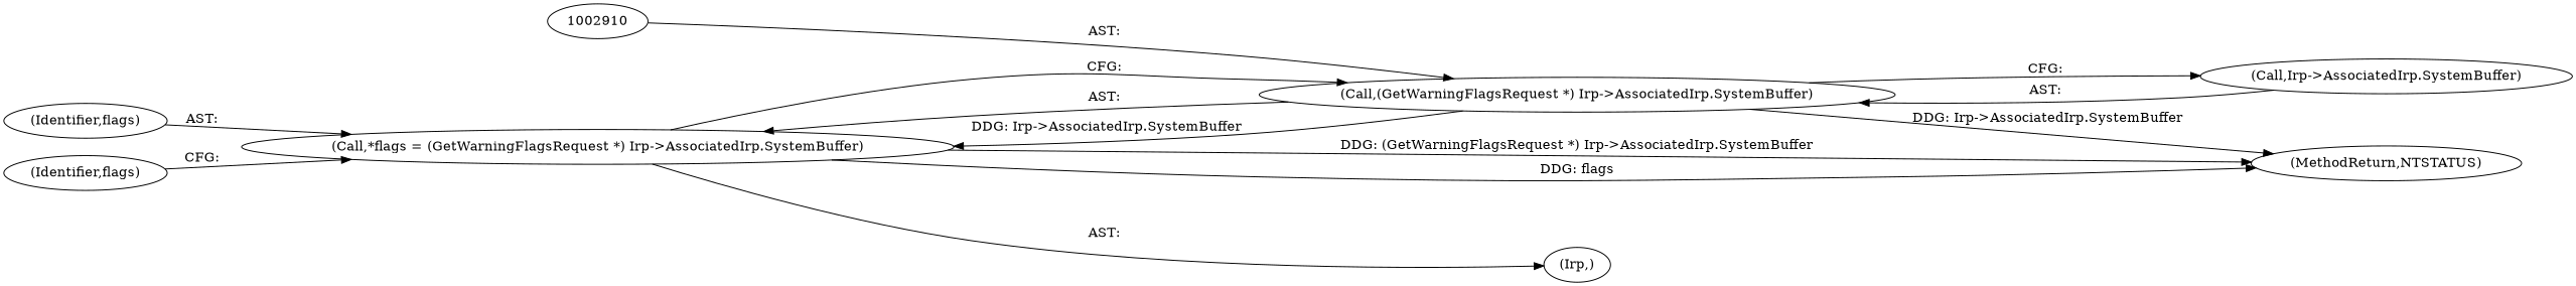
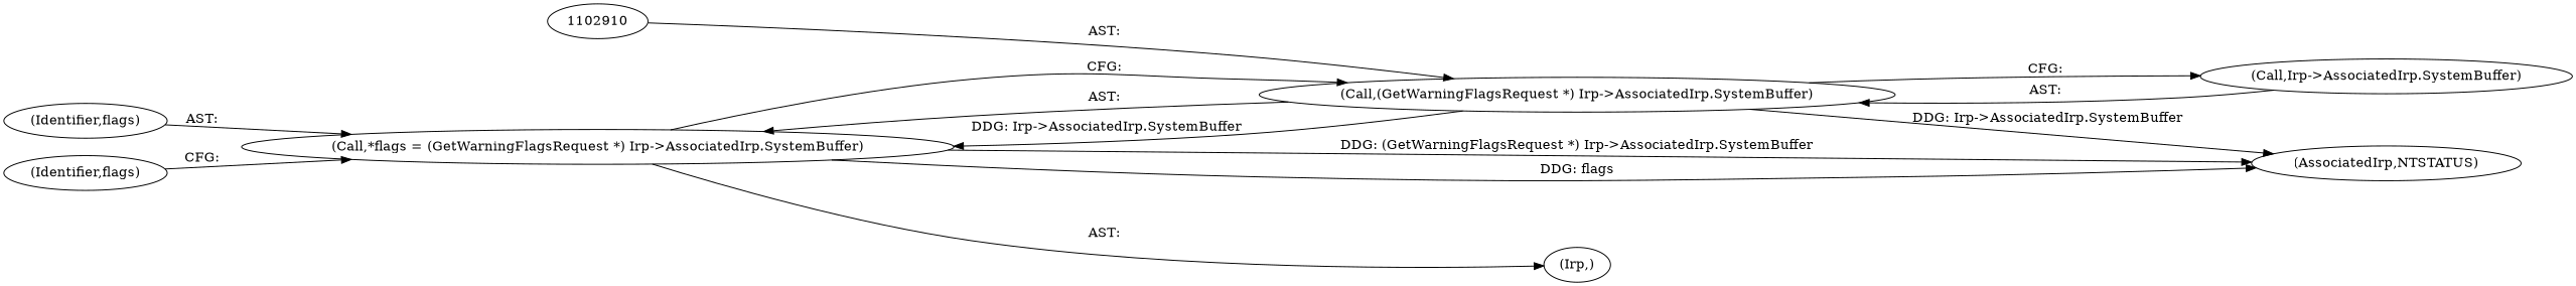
  digraph {
    rankdir=LR
    n1 [label="(Call,*flags = (GetWarningFlagsRequest *) Irp->AssociatedIrp.SystemBuffer)"]
    n2 [label="(Call,(GetWarningFlagsRequest *) Irp->AssociatedIrp.SystemBuffer)"]
-   n3 [label="(MethodReturn,NTSTATUS)"]
+   n3 [label="(AssociatedIrp,NTSTATUS)"]
    n4 [label="(Irp,)"]
    n5 [label="(Call,Irp->AssociatedIrp.SystemBuffer)"]
    n6 [label="(Identifier,flags)"]
    n7 [label="(Identifier,flags)"]
-   1002910
+   1002910 [label=1102910]
    n1 -> n2 [label="CFG: "]
    n1 -> n3 [label="DDG: (GetWarningFlagsRequest *) Irp->AssociatedIrp.SystemBuffer"]
    n1 -> n3 [label="DDG: flags"]
    n1 -> n4 [label="AST: "]
    n2 -> n1 [label="AST: "]
    n2 -> n1 [label="DDG: Irp->AssociatedIrp.SystemBuffer"]
    n2 -> n3 [label="DDG: Irp->AssociatedIrp.SystemBuffer"]
    n2 -> n5 [label="CFG: "]
    n5 -> n2 [label="AST: "]
    n6 -> n1 [label="AST: "]
    n7 -> n1 [label="CFG: "]
    1002910 -> n2 [label="AST: "]
  }
